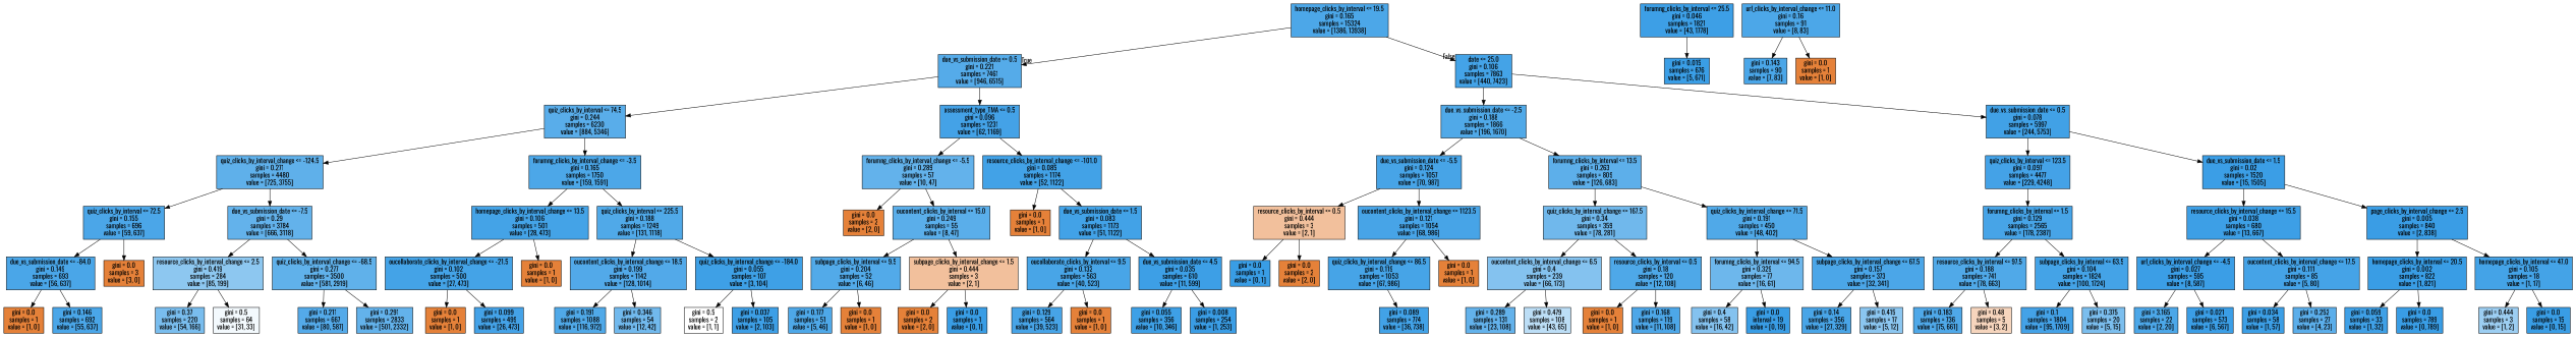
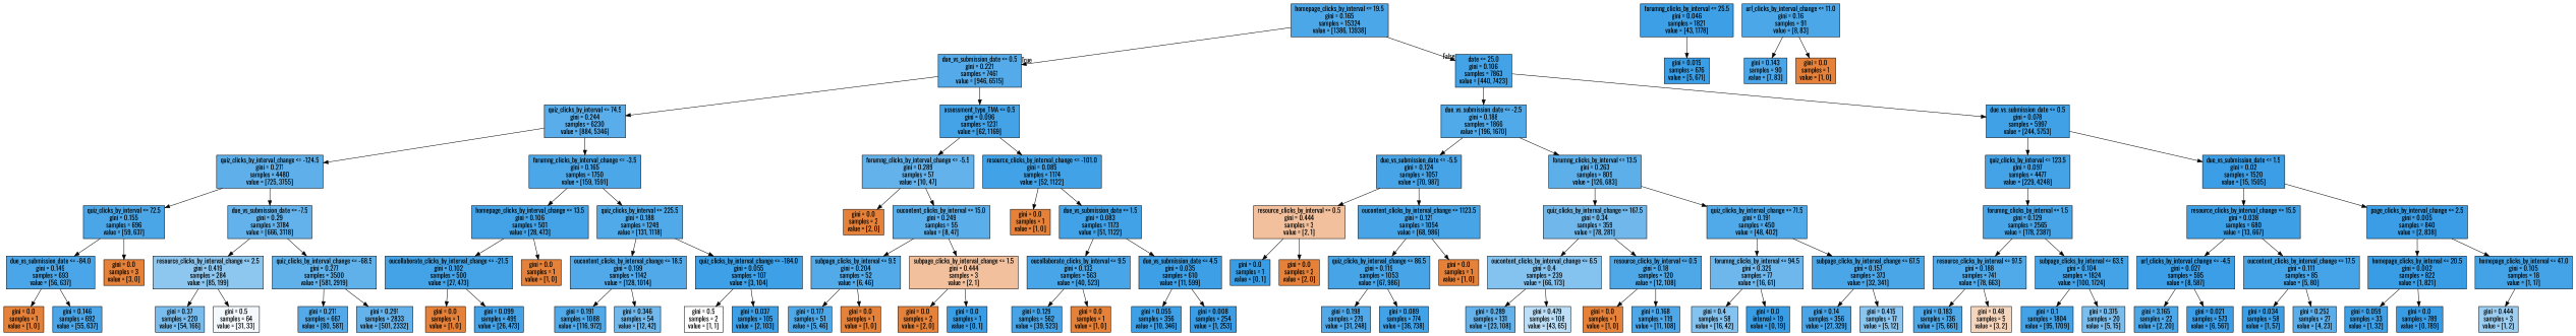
  digraph {
    fontname=Oswald
    node [color=black fillcolor="#e58139ff" fontname=Oswald shape=box style=filled]
    edge [fontname=Oswald]
    n1 [fillcolor="#399de5e6" label="homepage_clicks_by_interval <= 19.5\ngini = 0.165\nsamples = 15324\nvalue = [1386, 13938]"]
    n2 [fillcolor="#399de5da" label="due_vs_submission_date <= 0.5\ngini = 0.221\nsamples = 7461\nvalue = [946, 6515]"]
    n3 [fillcolor="#399de5f0" label="date <= 25.0\ngini = 0.106\nsamples = 7863\nvalue = [440, 7423]"]
    n4 [fillcolor="#399de5d5" label="quiz_clicks_by_interval <= 74.5\ngini = 0.244\nsamples = 6230\nvalue = [884, 5346]"]
    n5 [fillcolor="#399de5f1" label="assessment_type_TMA <= 0.5\ngini = 0.096\nsamples = 1231\nvalue = [62, 1169]"]
    n6 [fillcolor="#399de5e1" label="due_vs_submission_date <= -2.5\ngini = 0.188\nsamples = 1866\nvalue = [196, 1670]"]
    n7 [fillcolor="#399de5f4" label="due_vs_submission_date <= 0.5\ngini = 0.078\nsamples = 5997\nvalue = [244, 5753]"]
    n8 [fillcolor="#399de5ce" label="quiz_clicks_by_interval_change <= -124.5\ngini = 0.271\nsamples = 4480\nvalue = [725, 3755]"]
    n9 [fillcolor="#399de5e6" label="forumng_clicks_by_interval_change <= -3.5\ngini = 0.165\nsamples = 1750\nvalue = [159, 1591]"]
    n10 [fillcolor="#399de5c9" label="forumng_clicks_by_interval_change <= -5.5\ngini = 0.289\nsamples = 57\nvalue = [10, 47]"]
    n11 [fillcolor="#399de5f3" label="resource_clicks_by_interval_change <= -101.0\ngini = 0.085\nsamples = 1174\nvalue = [52, 1122]"]
    n12 [fillcolor="#399de5e7" label="quiz_clicks_by_interval <= 72.5\ngini = 0.155\nsamples = 696\nvalue = [59, 637]"]
    n13 [fillcolor="#399de5c9" label="due_vs_submission_date <= -7.5\ngini = 0.29\nsamples = 3784\nvalue = [666, 3118]"]
    n14 [fillcolor="#399de5f0" label="homepage_clicks_by_interval_change <= 13.5\ngini = 0.106\nsamples = 501\nvalue = [28, 473]"]
    n15 [fillcolor="#399de5e1" label="quiz_clicks_by_interval <= 225.5\ngini = 0.188\nsamples = 1249\nvalue = [131, 1118]"]
    n16 [fillcolor="#399de5e9" label="due_vs_submission_date <= -84.0\ngini = 0.149\nsamples = 693\nvalue = [56, 637]"]
    n17 [label="gini = 0.0\nsamples = 3\nvalue = [3, 0]"]
    n18 [fillcolor="#399de592" label="resource_clicks_by_interval_change <= 2.5\ngini = 0.419\nsamples = 284\nvalue = [85, 199]"]
    n19 [fillcolor="#399de5cc" label="quiz_clicks_by_interval_change <= -68.5\ngini = 0.277\nsamples = 3500\nvalue = [581, 2919]"]
    n20 [label="gini = 0.0\nsamples = 1\nvalue = [1, 0]"]
    n21 [fillcolor="#399de5e9" label="gini = 0.146\nsamples = 692\nvalue = [55, 637]"]
    n22 [fillcolor="#399de5ac" label="gini = 0.37\nsamples = 220\nvalue = [54, 166]"]
    n23 [fillcolor="#399de50f" label="gini = 0.5\nsamples = 64\nvalue = [31, 33]"]
    n24 [fillcolor="#399de5dc" label="gini = 0.211\nsamples = 667\nvalue = [80, 587]"]
    n25 [fillcolor="#399de5c8" label="gini = 0.291\nsamples = 2833\nvalue = [501, 2332]"]
    n26 [fillcolor="#399de5f0" label="oucollaborate_clicks_by_interval_change <= -21.5\ngini = 0.102\nsamples = 500\nvalue = [27, 473]"]
    n27 [label="gini = 0.0\nsamples = 1\nvalue = [1, 0]"]
    n28 [fillcolor="#399de5df" label="oucontent_clicks_by_interval_change <= 18.5\ngini = 0.199\nsamples = 1142\nvalue = [128, 1014]"]
    n29 [fillcolor="#399de5f8" label="quiz_clicks_by_interval_change <= -184.0\ngini = 0.055\nsamples = 107\nvalue = [3, 104]"]
    n30 [label="gini = 0.0\nsamples = 1\nvalue = [1, 0]"]
    n31 [fillcolor="#399de5f1" label="gini = 0.099\nsamples = 499\nvalue = [26, 473]"]
    n32 [fillcolor="#399de5e1" label="gini = 0.191\nsamples = 1088\nvalue = [116, 972]"]
    n33 [fillcolor="#399de5b6" label="gini = 0.346\nsamples = 54\nvalue = [12, 42]"]
    n34 [fillcolor="#e5813900" label="gini = 0.5\nsamples = 2\nvalue = [1, 1]"]
    n35 [fillcolor="#399de5fa" label="gini = 0.037\nsamples = 105\nvalue = [2, 103]"]
    n36 [label="gini = 0.0\nsamples = 2\nvalue = [2, 0]"]
    n37 [fillcolor="#399de5d4" label="oucontent_clicks_by_interval <= 15.0\ngini = 0.249\nsamples = 55\nvalue = [8, 47]"]
    n38 [label="gini = 0.0\nsamples = 1\nvalue = [1, 0]"]
    n39 [fillcolor="#399de5f3" label="due_vs_submission_date <= 1.5\ngini = 0.083\nsamples = 1173\nvalue = [51, 1122]"]
    n40 [fillcolor="#399de5de" label="subpage_clicks_by_interval <= 9.5\ngini = 0.204\nsamples = 52\nvalue = [6, 46]"]
    n41 [fillcolor="#e581397f" label="subpage_clicks_by_interval_change <= 1.5\ngini = 0.444\nsamples = 3\nvalue = [2, 1]"]
    n42 [fillcolor="#399de5e3" label="gini = 0.177\nsamples = 51\nvalue = [5, 46]"]
    n43 [label="gini = 0.0\nsamples = 1\nvalue = [1, 0]"]
    n44 [label="gini = 0.0\nsamples = 2\nvalue = [2, 0]"]
    n45 [fillcolor="#399de5ff" label="gini = 0.0\nsamples = 1\nvalue = [0, 1]"]
    n46 [fillcolor="#399de5eb" label="oucollaborate_clicks_by_interval <= 9.5\ngini = 0.132\nsamples = 563\nvalue = [40, 523]"]
    n47 [fillcolor="#399de5fa" label="due_vs_submission_date <= 4.5\ngini = 0.035\nsamples = 610\nvalue = [11, 599]"]
-   n48 [fillcolor="#399de5ec" label="gini = 0.129\nsamples = 564\nvalue = [39, 523]"]
+   n48 [fillcolor="#399de5ec" label="gini = 0.129\nsamples = 562\nvalue = [39, 523]"]
    n49 [label="gini = 0.0\nsamples = 1\nvalue = [1, 0]"]
    n50 [fillcolor="#399de5f8" label="gini = 0.055\nsamples = 356\nvalue = [10, 346]"]
    n51 [fillcolor="#399de5fe" label="gini = 0.008\nsamples = 254\nvalue = [1, 253]"]
    n52 [fillcolor="#399de5ed" label="due_vs_submission_date <= -5.5\ngini = 0.124\nsamples = 1057\nvalue = [70, 987]"]
    n53 [fillcolor="#399de5d0" label="forumng_clicks_by_interval <= 13.5\ngini = 0.263\nsamples = 809\nvalue = [126, 683]"]
    n54 [fillcolor="#399de5f1" label="quiz_clicks_by_interval <= 123.5\ngini = 0.097\nsamples = 4477\nvalue = [229, 4248]"]
    n55 [fillcolor="#399de5fc" label="due_vs_submission_date <= 1.5\ngini = 0.02\nsamples = 1520\nvalue = [15, 1505]"]
    n56 [fillcolor="#e581397f" label="resource_clicks_by_interval <= 0.5\ngini = 0.444\nsamples = 3\nvalue = [2, 1]"]
    n57 [fillcolor="#399de5ed" label="oucontent_clicks_by_interval_change <= 1123.5\ngini = 0.121\nsamples = 1054\nvalue = [68, 986]"]
    n58 [fillcolor="#399de5b8" label="quiz_clicks_by_interval_change <= 167.5\ngini = 0.34\nsamples = 359\nvalue = [78, 281]"]
    n59 [fillcolor="#399de5e1" label="quiz_clicks_by_interval_change <= 71.5\ngini = 0.191\nsamples = 450\nvalue = [48, 402]"]
    n60 [fillcolor="#399de5ff" label="gini = 0.0\nsamples = 1\nvalue = [0, 1]"]
    n61 [label="gini = 0.0\nsamples = 2\nvalue = [2, 0]"]
    n62 [fillcolor="#399de5ee" label="quiz_clicks_by_interval_change <= 86.5\ngini = 0.119\nsamples = 1053\nvalue = [67, 986]"]
    n63 [label="gini = 0.0\nsamples = 1\nvalue = [1, 0]"]
+   n64 [fillcolor="#399de5df" label="gini = 0.198\nsamples = 279\nvalue = [31, 248]"]
    n65 [fillcolor="#399de5f3" label="gini = 0.089\nsamples = 774\nvalue = [36, 738]"]
    n66 [fillcolor="#399de59e" label="oucontent_clicks_by_interval_change <= 6.5\ngini = 0.4\nsamples = 239\nvalue = [66, 173]"]
    n67 [fillcolor="#399de5e3" label="resource_clicks_by_interval <= 0.5\ngini = 0.18\nsamples = 120\nvalue = [12, 108]"]
    n68 [fillcolor="#399de5bc" label="forumng_clicks_by_interval <= 94.5\ngini = 0.329\nsamples = 77\nvalue = [16, 61]"]
    n69 [fillcolor="#399de5e7" label="subpage_clicks_by_interval_change <= 67.5\ngini = 0.157\nsamples = 373\nvalue = [32, 341]"]
    n70 [fillcolor="#399de5c9" label="gini = 0.289\nsamples = 131\nvalue = [23, 108]"]
    n71 [fillcolor="#399de556" label="gini = 0.479\nsamples = 108\nvalue = [43, 65]"]
    n72 [label="gini = 0.0\nsamples = 1\nvalue = [1, 0]"]
    n73 [fillcolor="#399de5e5" label="gini = 0.168\nsamples = 119\nvalue = [11, 108]"]
    n74 [fillcolor="#399de59e" label="gini = 0.4\nsamples = 58\nvalue = [16, 42]"]
    n75 [fillcolor="#399de5ff" label="gini = 0.0\ninterval = 19\nvalue = [0, 19]"]
    n76 [fillcolor="#399de5ea" label="gini = 0.14\nsamples = 356\nvalue = [27, 329]"]
    n77 [fillcolor="#399de595" label="gini = 0.415\nsamples = 17\nvalue = [5, 12]"]
    n78 [fillcolor="#399de5ec" label="forumng_clicks_by_interval <= 1.5\ngini = 0.129\nsamples = 2565\nvalue = [178, 2387]"]
    n79 [fillcolor="#399de5fa" label="resource_clicks_by_interval_change <= 15.5\ngini = 0.038\nsamples = 680\nvalue = [13, 667]"]
    n80 [fillcolor="#399de5fe" label="page_clicks_by_interval_change <= 2.5\ngini = 0.005\nsamples = 840\nvalue = [2, 838]"]
    n81 [fillcolor="#399de5e1" label="resource_clicks_by_interval <= 97.5\ngini = 0.188\nsamples = 741\nvalue = [78, 663]"]
    n82 [fillcolor="#399de5f0" label="subpage_clicks_by_interval <= 63.5\ngini = 0.104\nsamples = 1824\nvalue = [100, 1724]"]
    n83 [fillcolor="#399de5e2" label="gini = 0.183\nsamples = 736\nvalue = [75, 661]"]
    n84 [fillcolor="#e5813955" label="gini = 0.48\nsamples = 5\nvalue = [3, 2]"]
    n85 [fillcolor="#399de5f1" label="gini = 0.1\nsamples = 1804\nvalue = [95, 1709]"]
    n86 [fillcolor="#399de5aa" label="gini = 0.375\nsamples = 20\nvalue = [5, 15]"]
    n87 [fillcolor="#399de5f9" label="forumng_clicks_by_interval <= 25.5\ngini = 0.046\nsamples = 1821\nvalue = [43, 1778]"]
    n88 [fillcolor="#399de5fd" label="gini = 0.015\nsamples = 676\nvalue = [5, 671]"]
    n89 [fillcolor="#399de5e6" label="url_clicks_by_interval_change <= 11.0\ngini = 0.16\nsamples = 91\nvalue = [8, 83]"]
    n90 [fillcolor="#399de5e9" label="gini = 0.143\nsamples = 90\nvalue = [7, 83]"]
    n91 [label="gini = 0.0\nsamples = 1\nvalue = [1, 0]"]
    n92 [fillcolor="#399de5fc" label="url_clicks_by_interval_change <= -4.5\ngini = 0.027\nsamples = 595\nvalue = [8, 587]"]
    n93 [fillcolor="#399de5ef" label="oucontent_clicks_by_interval_change <= 17.5\ngini = 0.111\nsamples = 85\nvalue = [5, 80]"]
    n94 [fillcolor="#399de5ff" label="homepage_clicks_by_interval <= 20.5\ngini = 0.002\nsamples = 822\nvalue = [1, 821]"]
    n95 [fillcolor="#399de5f0" label="homepage_clicks_by_interval <= 47.0\ngini = 0.105\nsamples = 18\nvalue = [1, 17]"]
    n96 [fillcolor="#399de5e6" label="gini = 3.165\nsamples = 22\nvalue = [2, 20]"]
    n97 [fillcolor="#399de5fc" label="gini = 0.021\nsamples = 573\nvalue = [6, 567]"]
    n98 [fillcolor="#399de5fb" label="gini = 0.034\nsamples = 58\nvalue = [1, 57]"]
    n99 [fillcolor="#399de5d3" label="gini = 0.252\nsamples = 27\nvalue = [4, 23]"]
    n100 [fillcolor="#399de5f7" label="gini = 0.059\nsamples = 33\nvalue = [1, 32]"]
    n101 [fillcolor="#399de5ff" label="gini = 0.0\nsamples = 789\nvalue = [0, 789]"]
    n102 [fillcolor="#399de57f" label="gini = 0.444\nsamples = 3\nvalue = [1, 2]"]
-   n103 [fillcolor="#399de5ff" label="gini = 0.0\nsamples = 15\nvalue = [0, 15]"]
    n1 -> n2 [headlabel=True labelangle=45 labeldistance=2.5]
    n1 -> n3 [headlabel=False labelangle=-45 labeldistance=2.5]
    n2 -> n4
    n2 -> n5
    n3 -> n6
    n3 -> n7
    n4 -> n8
    n4 -> n9
    n5 -> n10
    n5 -> n11
    n6 -> n52
    n6 -> n53
    n7 -> n54
    n7 -> n55
    n8 -> n12
    n8 -> n13
    n9 -> n14
    n9 -> n15
    n10 -> n36
    n10 -> n37
    n11 -> n38
    n11 -> n39
    n12 -> n16
    n12 -> n17
    n13 -> n18
    n13 -> n19
    n14 -> n26
    n14 -> n27
    n15 -> n28
    n15 -> n29
    n16 -> n20
    n16 -> n21
    n18 -> n22
    n18 -> n23
    n19 -> n24
    n19 -> n25
    n26 -> n30
    n26 -> n31
    n28 -> n32
    n28 -> n33
    n29 -> n34
    n29 -> n35
    n37 -> n40
    n37 -> n41
    n39 -> n46
    n39 -> n47
    n40 -> n42
    n40 -> n43
    n41 -> n44
    n41 -> n45
    n46 -> n48
    n46 -> n49
    n47 -> n50
    n47 -> n51
    n52 -> n56
    n52 -> n57
    n53 -> n58
    n53 -> n59
    n54 -> n78
    n55 -> n79
    n55 -> n80
    n56 -> n60
    n56 -> n61
    n57 -> n62
    n57 -> n63
    n58 -> n66
    n58 -> n67
    n59 -> n68
    n59 -> n69
+   n62 -> n64
    n62 -> n65
    n66 -> n70
    n66 -> n71
    n67 -> n72
    n67 -> n73
    n68 -> n74
    n68 -> n75
    n69 -> n76
    n69 -> n77
    n78 -> n81
    n78 -> n82
    n79 -> n92
    n79 -> n93
    n80 -> n94
    n80 -> n95
    n81 -> n83
    n81 -> n84
    n82 -> n85
    n82 -> n86
    n87 -> n88
    n89 -> n90
    n89 -> n91
    n92 -> n96
    n92 -> n97
    n93 -> n98
    n93 -> n99
    n94 -> n100
    n94 -> n101
    n95 -> n102
-   n95 -> n103
  }
